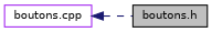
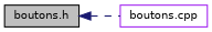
  digraph {
    rankdir=LR
    node [fontname=Helvetica fontsize=10 shape=record style=filled]
    n1 [color=black fillcolor=grey75 fontcolor=black height=0.2 label="boutons.h" width=0.4]
    n2 [color=purple fillcolor=white height=0.2 label="boutons.cpp" width=0.4]
-   n2 -> n1 [color=midnightblue dir=back fontname=Helvetica fontsize=10 labelfontname=Helvetica labelfontsize=10 style=dashed]
+   n1 -> n2 [color=midnightblue dir=back fontname=Helvetica fontsize=10 labelfontname=Helvetica labelfontsize=10 style=dashed]
  }
